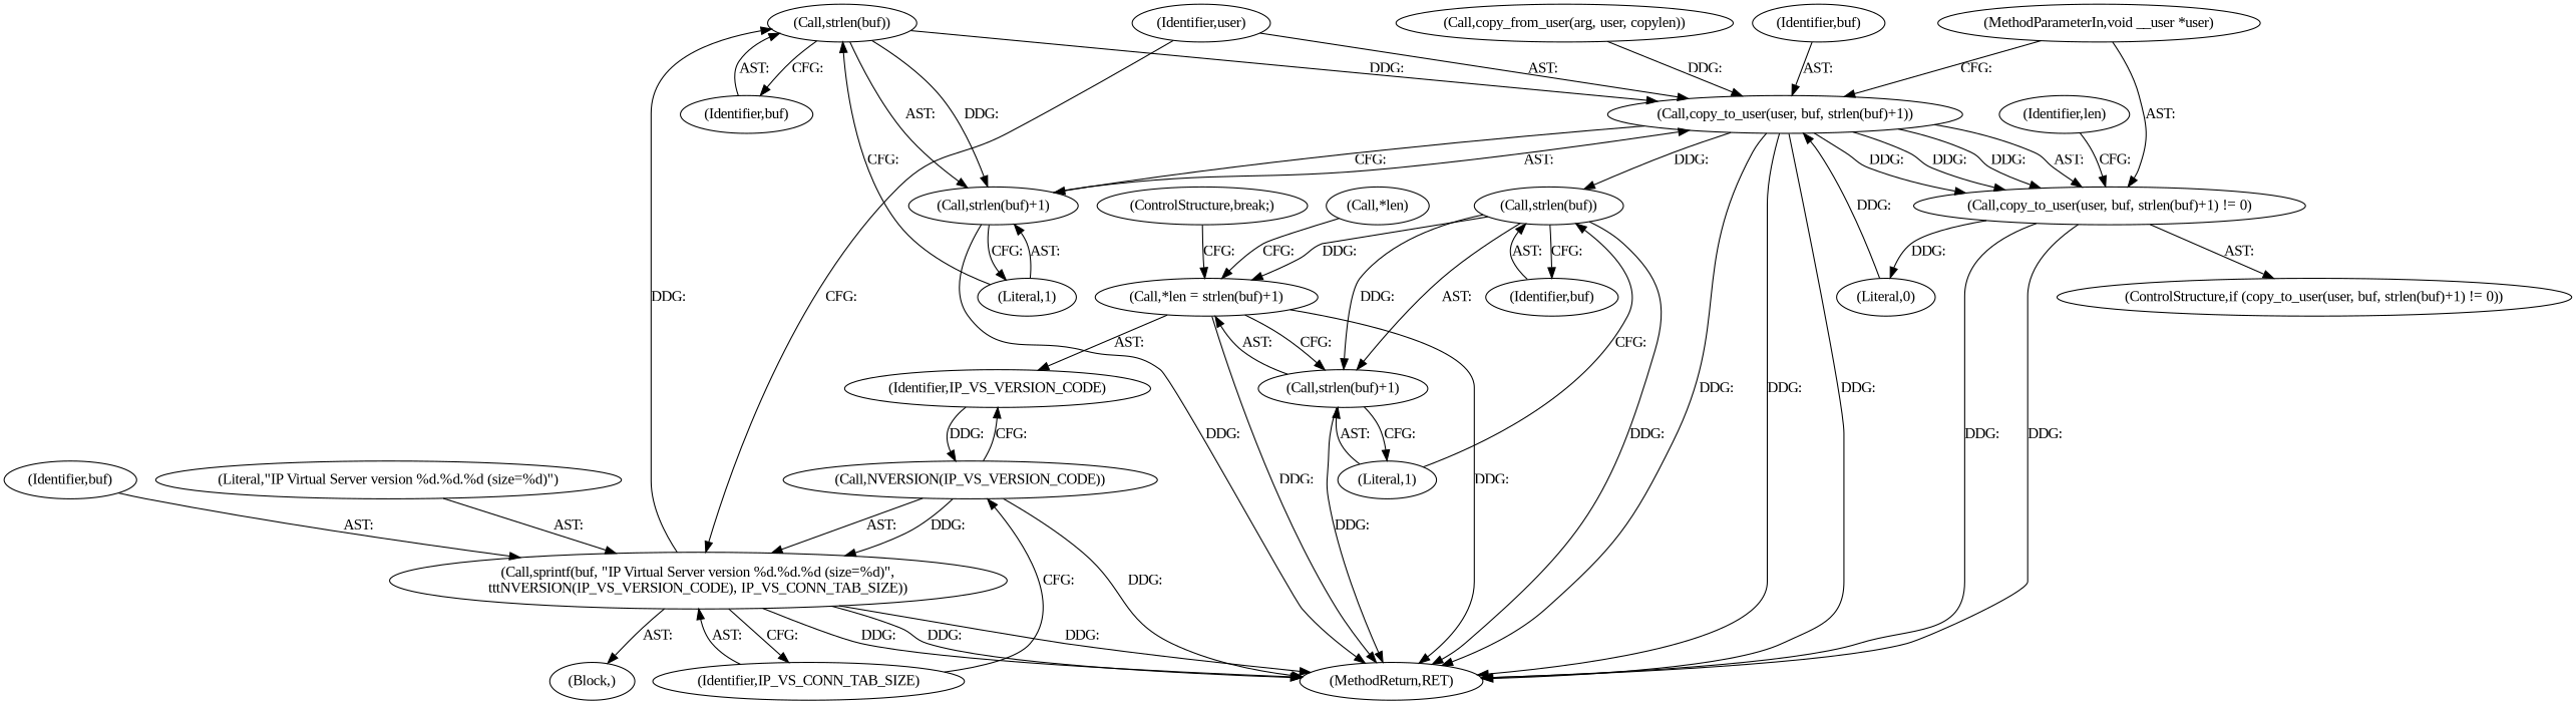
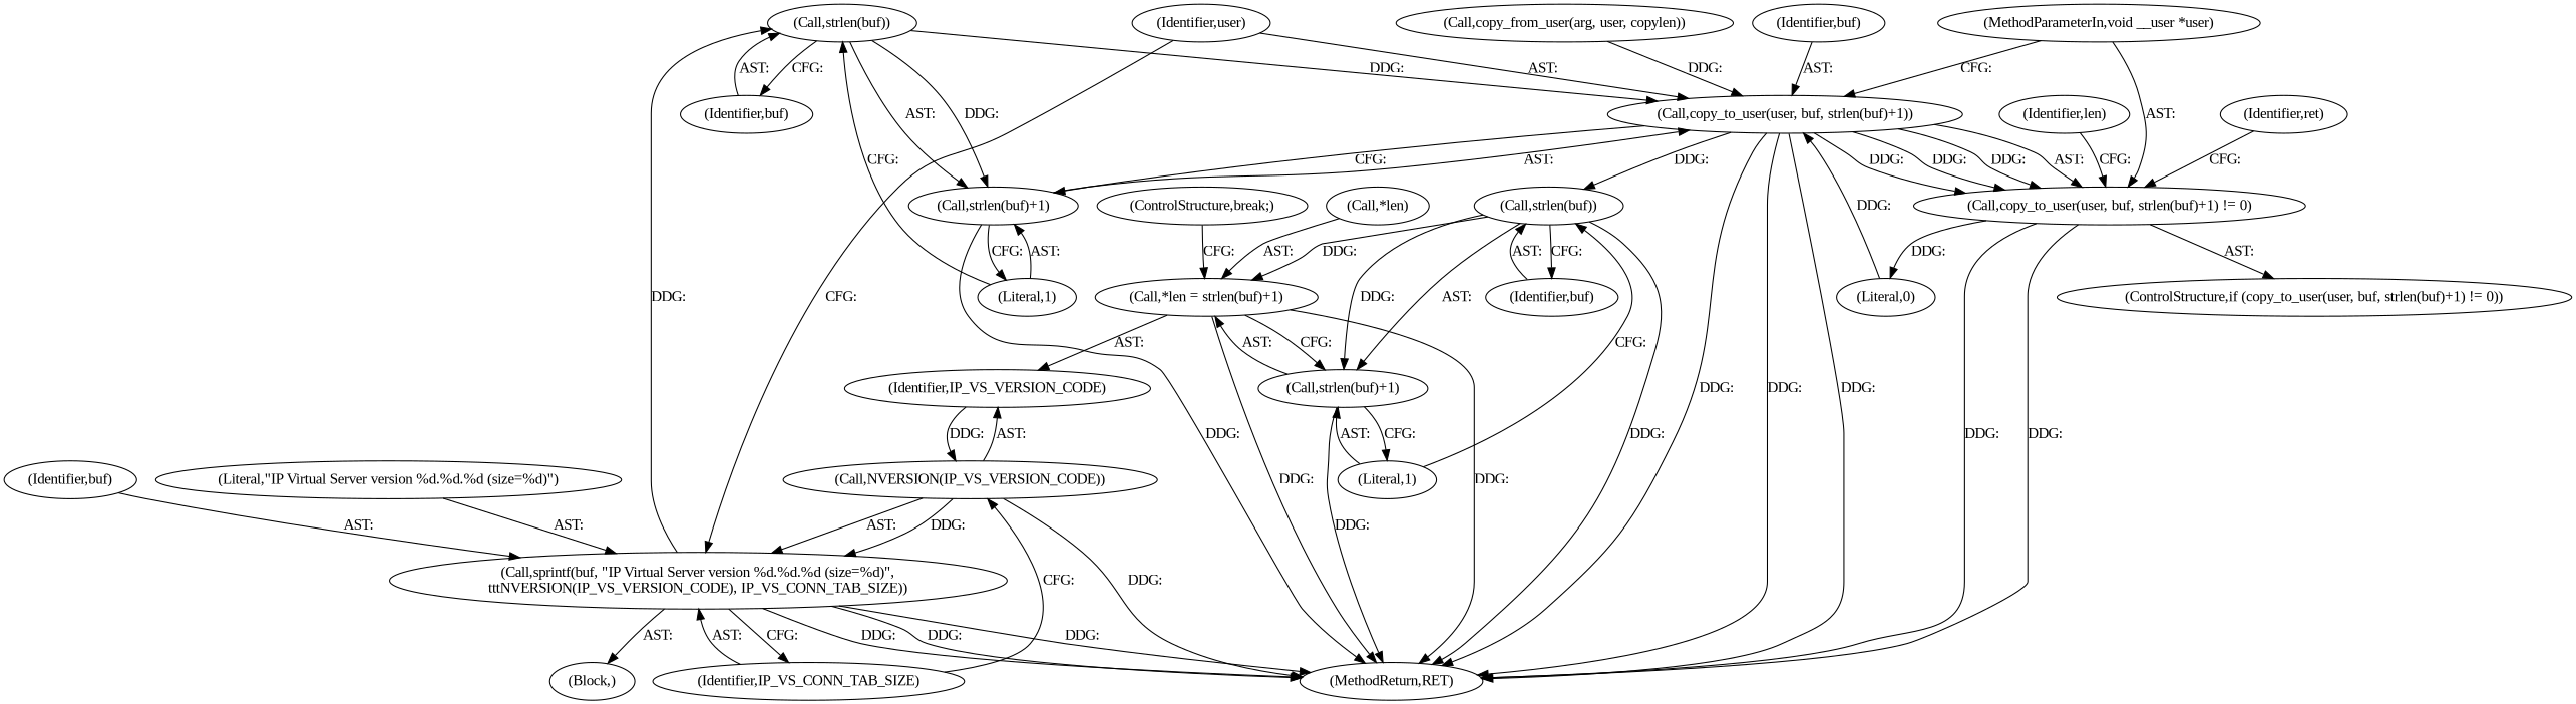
  digraph {
    fontname="Liberation Serif"
    node [fontname="Liberation Serif"]
    edge [fontname="Liberation Serif"]
    n1 [label="(Call,strlen(buf))"]
    n2 [label="(Call,copy_to_user(user, buf, strlen(buf)+1))"]
    n3 [label="(Call,strlen(buf)+1)"]
    n4 [label="(Identifier,buf)"]
    n5 [label="(MethodReturn,RET)"]
    n6 [label="(Call,copy_to_user(user, buf, strlen(buf)+1) != 0)"]
    n7 [label="(Call,strlen(buf))"]
    n8 [label="(Literal,1)"]
    n9 [label="(Call,sprintf(buf, \"IP Virtual Server version %d.%d.%d (size=%d)\",\n\t\t\tNVERSION(IP_VS_VERSION_CODE), IP_VS_CONN_TAB_SIZE))"]
    n10 [label="(Block,)"]
    n11 [label="(Identifier,IP_VS_CONN_TAB_SIZE)"]
    n12 [label="(Call,NVERSION(IP_VS_VERSION_CODE))"]
    n13 [label="(Identifier,IP_VS_VERSION_CODE)"]
    n14 [label="(ControlStructure,if (copy_to_user(user, buf, strlen(buf)+1) != 0))"]
    n15 [label="(Literal,0)"]
    n16 [label="(Call,*len = strlen(buf)+1)"]
    n17 [label="(Call,strlen(buf)+1)"]
    n18 [label="(Identifier,buf)"]
    n19 [label="(Literal,1)"]
    n20 [label="(Call,*len)"]
    n21 [label="(Identifier,user)"]
+   n22 [label="(Identifier,ret)"]
    n23 [label="(Identifier,buf)"]
    n24 [label="(Literal,\"IP Virtual Server version %d.%d.%d (size=%d)\")"]
    n25 [label="(Call,copy_from_user(arg, user, copylen))"]
    n26 [label="(Identifier,len)"]
    n27 [label="(Identifier,buf)"]
    n28 [label="(ControlStructure,break;)"]
    n29 [label="(MethodParameterIn,void __user *user)"]
    n1 -> n2 [label="DDG: "]
    n1 -> n3 [label="AST: "]
    n1 -> n3 [label="DDG: "]
    n1 -> n4 [label="CFG: "]
    n2 -> n3 [label="CFG: "]
    n2 -> n5 [label="DDG: "]
    n2 -> n5 [label="DDG: "]
    n2 -> n5 [label="DDG: "]
    n2 -> n6 [label="AST: "]
    n2 -> n6 [label="DDG: "]
    n2 -> n6 [label="DDG: "]
    n2 -> n6 [label="DDG: "]
    n2 -> n7 [label="DDG: "]
    n3 -> n2 [label="AST: "]
    n3 -> n5 [label="DDG: "]
    n3 -> n8 [label="CFG: "]
    n4 -> n1 [label="AST: "]
    n6 -> n5 [label="DDG: "]
    n6 -> n5 [label="DDG: "]
    n6 -> n14 [label="AST: "]
    n6 -> n15 [label="DDG: "]
    n7 -> n5 [label="DDG: "]
    n7 -> n16 [label="DDG: "]
    n7 -> n17 [label="AST: "]
    n7 -> n17 [label="DDG: "]
    n7 -> n18 [label="CFG: "]
    n8 -> n1 [label="CFG: "]
    n8 -> n3 [label="AST: "]
    n9 -> n1 [label="DDG: "]
    n9 -> n5 [label="DDG: "]
    n9 -> n5 [label="DDG: "]
    n9 -> n5 [label="DDG: "]
    n9 -> n10 [label="AST: "]
    n9 -> n11 [label="CFG: "]
    n11 -> n9 [label="AST: "]
    n11 -> n12 [label="CFG: "]
    n12 -> n5 [label="DDG: "]
    n12 -> n9 [label="AST: "]
    n12 -> n9 [label="DDG: "]
-   n12 -> n13 [label="CFG: "]
+   n12 -> n13 [label="AST: "]
    n13 -> n12 [label="DDG: "]
    n15 -> n2 [label="DDG: "]
    n16 -> n5 [label="DDG: "]
    n16 -> n5 [label="DDG: "]
    n16 -> n13 [label="AST: "]
    n16 -> n17 [label="CFG: "]
    n17 -> n5 [label="DDG: "]
    n17 -> n16 [label="AST: "]
    n17 -> n19 [label="CFG: "]
    n18 -> n7 [label="AST: "]
    n19 -> n7 [label="CFG: "]
    n19 -> n17 [label="AST: "]
-   n20 -> n16 [label="CFG: "]
+   n20 -> n16 [label="AST: "]
    n21 -> n2 [label="AST: "]
    n21 -> n9 [label="CFG: "]
+   n22 -> n6 [label="CFG: "]
    n23 -> n2 [label="AST: "]
    n24 -> n9 [label="AST: "]
    n25 -> n2 [label="DDG: "]
    n26 -> n6 [label="CFG: "]
    n27 -> n9 [label="AST: "]
    n28 -> n16 [label="CFG: "]
    n29 -> n2 [label="CFG: "]
    n29 -> n6 [label="AST: "]
  }
